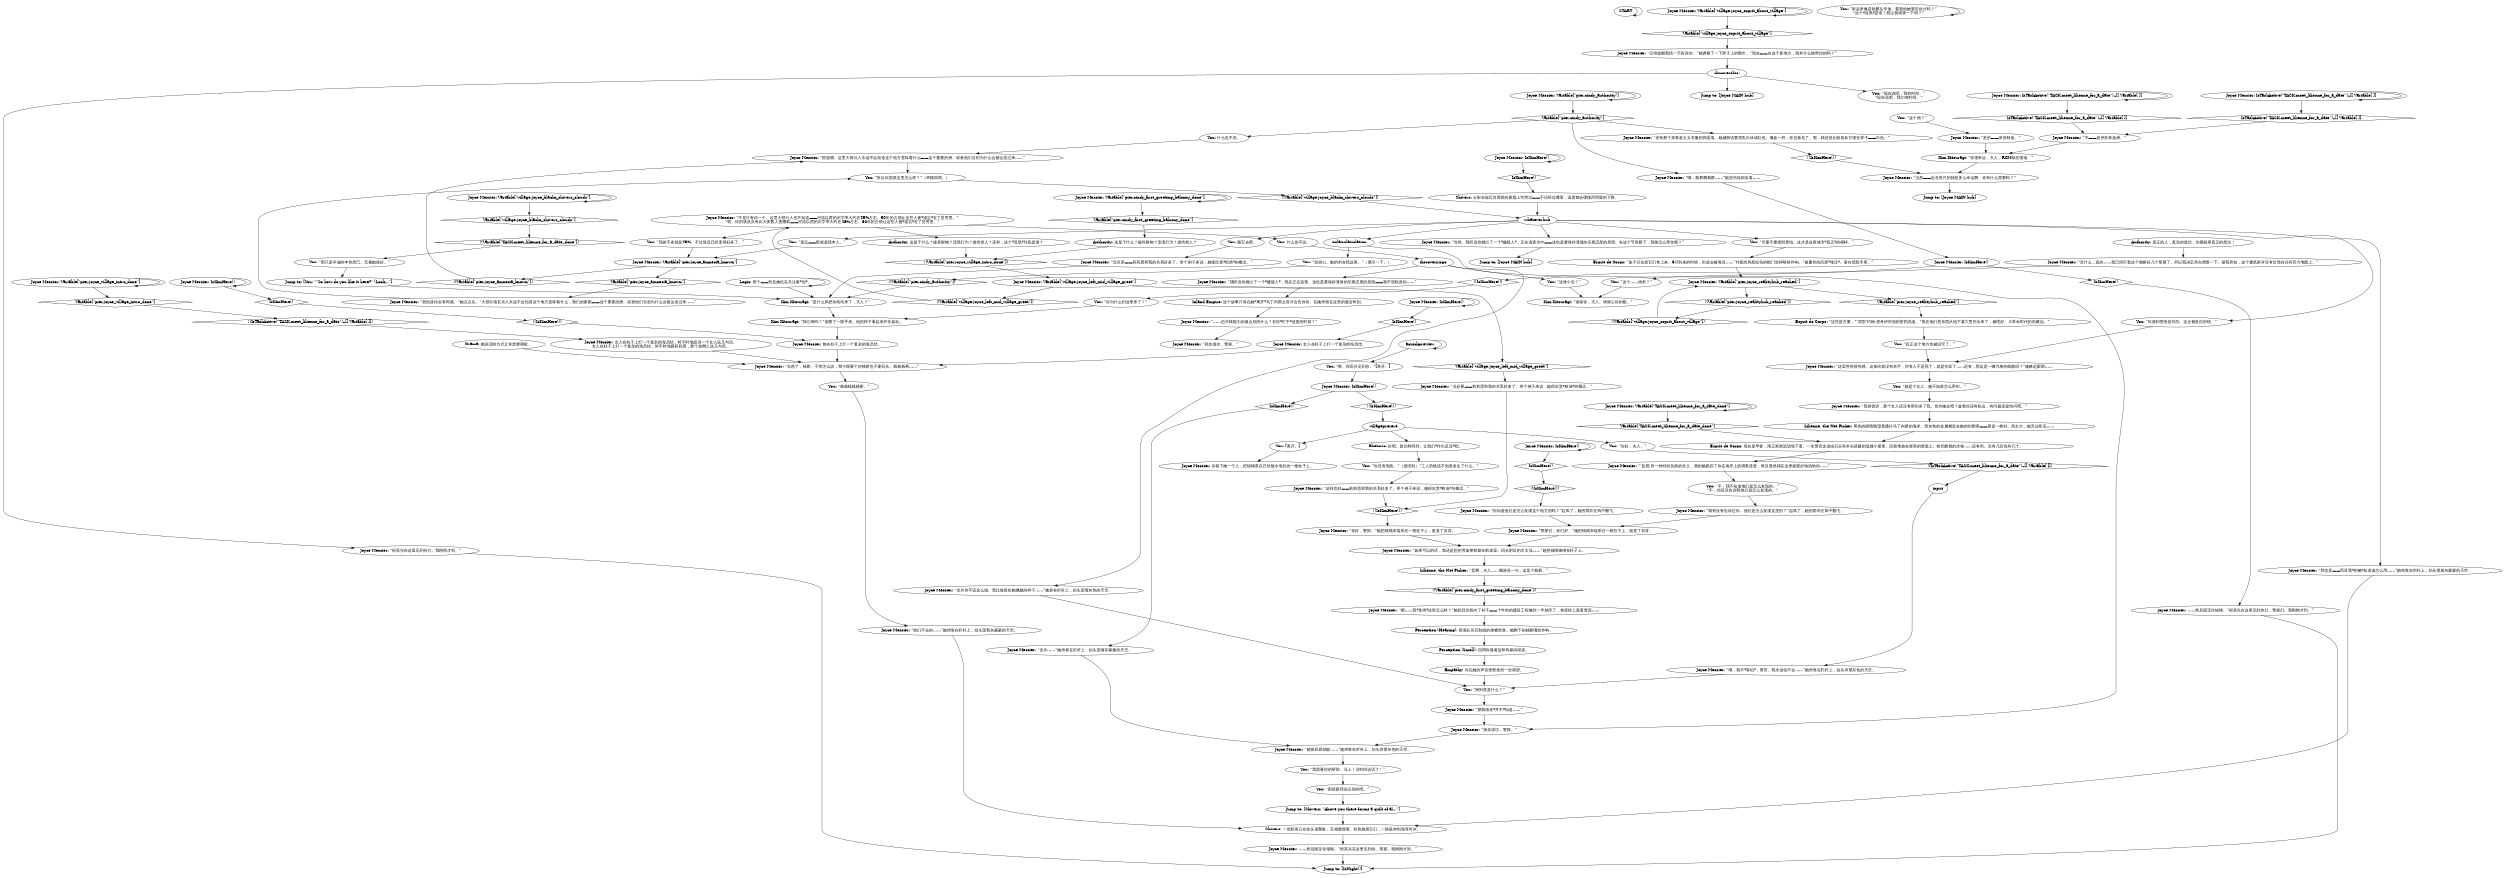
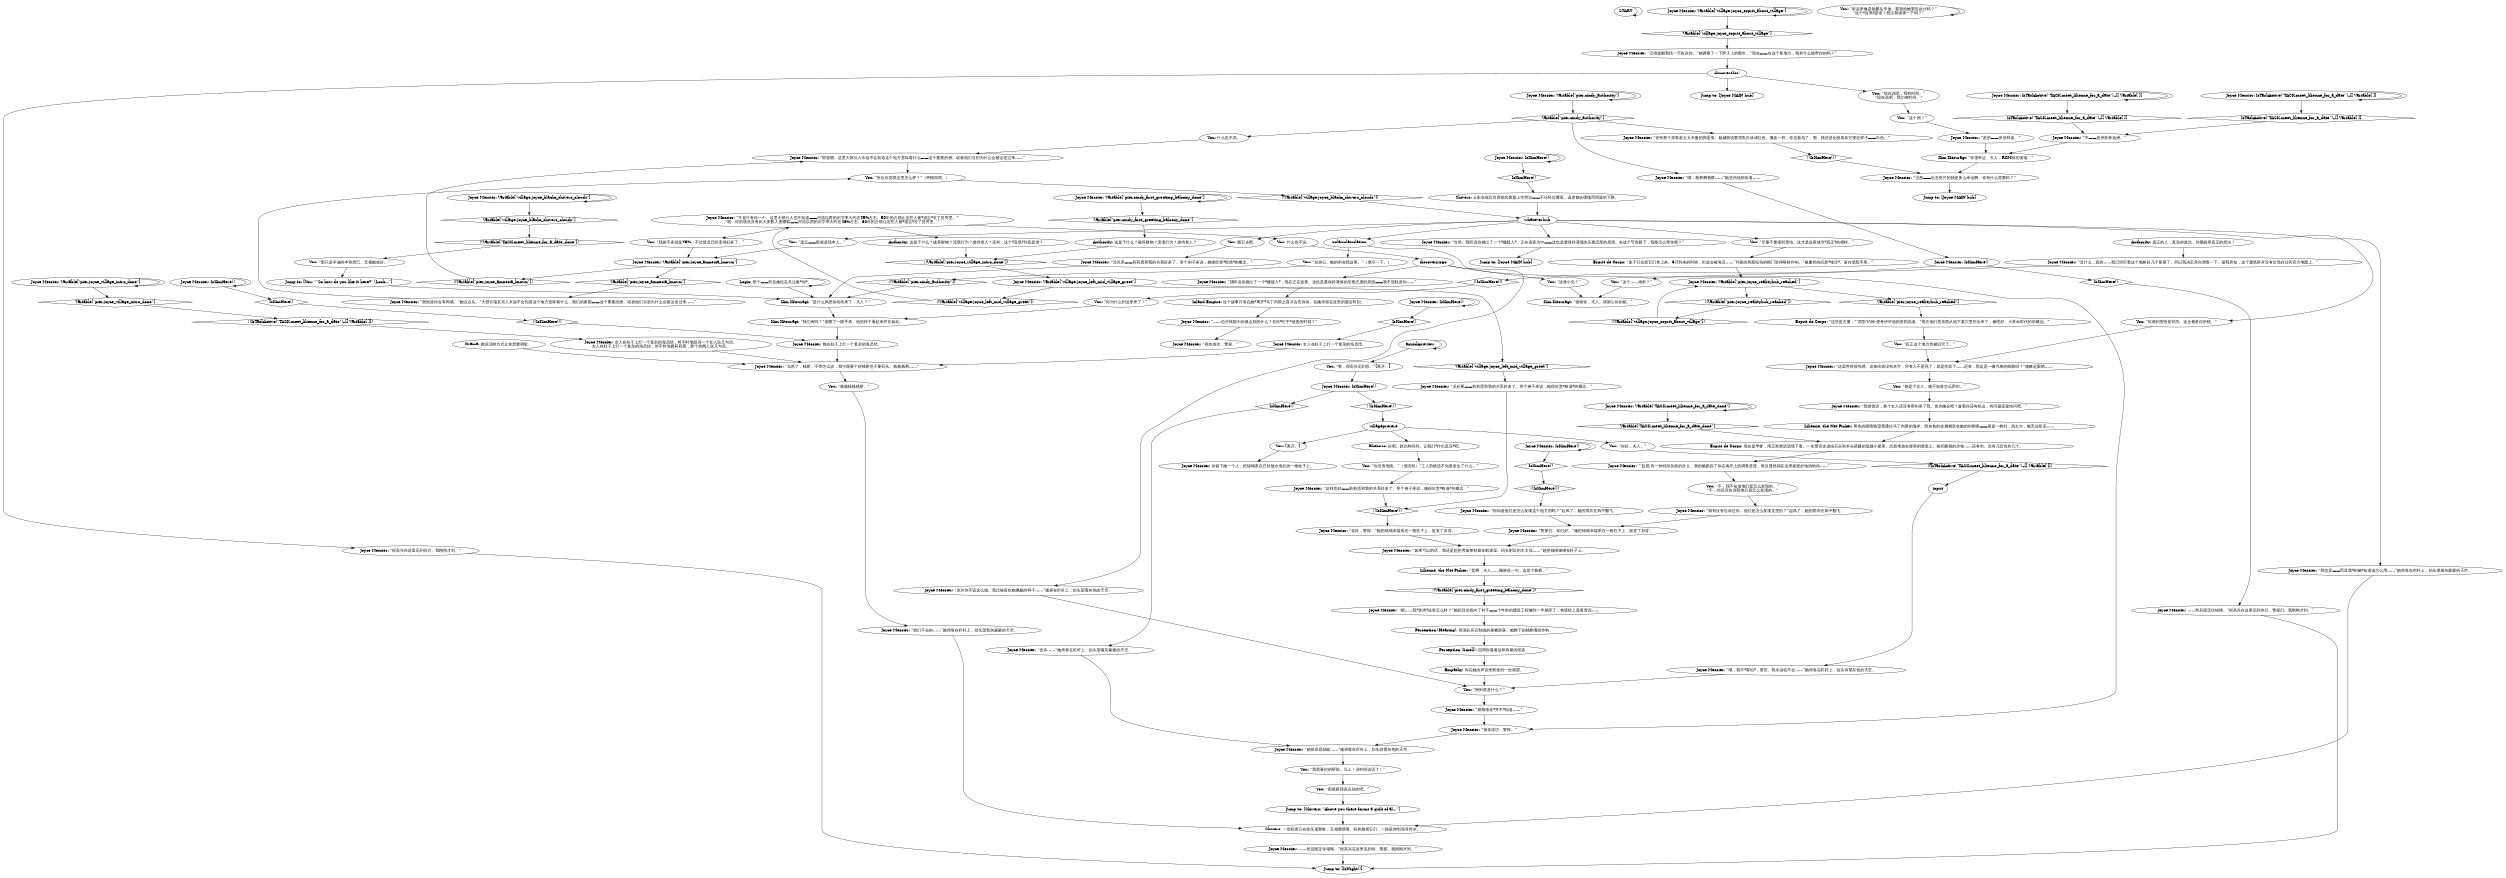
  digraph {
    n1 [label=START]
    n2 [label=input]
    n3 [label="Joyce Messier: “哦，我不*害怕*，警官。我永远也不会……”她倚靠在栏杆上，抬头仰望灰色的天空。"]
    n4 [label="You: “洲到底是什么？”"]
    n5 [label="Joyce Messier: “如果可以的话，我还是想把考迪莱勒留在航道里。码头附近的水太浅……”她把锚绳缠绕在柱子上。"]
    n6 [label="Lilienne, the Net Picker: “是啊，夫人……顺便说一句，这是个栈桥。”"]
    n7 [label="!(Variable[\"pier.cindy_first_greeting_balcony_done\"])" shape=diamond]
    n8 [label="Joyce Messier: “很高兴在这里见到你们。我刚刚才到。”"]
    n9 [label="Jump to: [IsNight()]"]
    n10 [label="You: “呃，很高兴见到你。”[离开。]"]
    n11 [label="Joyce Messier: IsKimHere()"]
    n12 [label="IsKimHere()" shape=diamond]
    n13 [label="!(IsKimHere())" shape=diamond]
    n14 [label="You: “你为什么到这里来了？”"]
    n15 [label="Kim Kitsuragi: “我们有吗？”他瞥了一眼手表。他的样子看起来并非如此。"]
    n16 [label="Joyce Messier: 她在柱子上打一个复杂的海员结。"]
    n17 [label="Joyce Messier: ……然后固定住锚绳。“很高兴在这里见到你，警探。我刚刚才到。”"]
    n18 [label="Joyce Messier: Variable[\"village.joyce_blackc_shivers_clouds\"]"]
    n19 [label="Variable[\"village.joyce_blackc_shivers_clouds\"]" shape=diamond]
    n20 [label="!(Variable[\"TASK.meet_lilienne_for_a_date_done\"])" shape=diamond]
    n21 [label="You: “那只是辛迪的本色而已。无视她就好。”"]
    n22 [label="!(Variable[\"village.joyce_blackc_shivers_clouds\"])" shape=diamond]
    n23 [label=whateverhub]
    n24 [label="You: “遗忘——那就是我本人。”"]
    n25 [label="Joyce Messier: “我也是——而且我*的确*知道该怎么用……”她倚靠在栏杆上，抬头望着灰蒙蒙的天空。"]
    n26 [label="Joyce Messier: “当然。我听说你挑出了一个*嫌疑人*，正在追查当中——这也是要保持谨慎的乐观态度的原因。在这个节骨眼下，我能怎么帮你呢？”"]
    n27 [label=isolaisolaisolation]
    n28 [label="You: 随它去吧。"]
    n29 [label="You: “你感到害怕是对的。这全都是你的错。”"]
    n30 [label="You: “尽量不要感到害怕。这才是这座城市*真正*的模样。”"]
    n31 [label="Joyce Messier: “嗯……我*觉得*这里怎么样？”她把目光投向了村子——十年前的建设工程修到一半就停了，焦渣砖上盖着雪泥……"]
    n32 [label="Perception (Hearing): 雨滴从亘石制成的屋檐滑落。她脚下的栈桥嘎吱作响。"]
    n33 [label="Perception (Smell): 四周弥漫着盐和狗屎的味道。"]
    n34 [label="Authority: 这是干什么？破坏财物？流氓行为？虐待老人？还有，这个*流氓*到底是谁？"]
    n35 [label="!(Variable[\"pier.joyce_village_intro_done\"])" shape=diamond]
    n36 [label="Joyce Messier: Variable[\"village.joyce_left_mid_village_greet\"]"]
    n37 [label="Joyce Messier: Variable[\"pier.joyce_amnesia_known\"]"]
    n38 [label="Variable[\"pier.joyce_amnesia_known\"]" shape=diamond]
    n39 [label="!(Variable[\"pier.joyce_amnesia_known\"])" shape=diamond]
    n40 [label="You: “反正这个地方也被诅咒了。”"]
    n41 [label="Joyce Messier: “这里穷得很性感。这条街道没有名字，所有人不是死了，就是失踪了……还有，那边是一辆汽車的残骸吗？”她眯起眼睛……"]
    n42 [label="You: “她是个女人。她不知道怎么用剑。”"]
    n43 [label="Esprit de Corps: “孩子们会把它们拿上来。5月到来的时候，街道会被淹没……”外面的风把松动的舱门吹得咯吱作响。“被廉价的武器*淹没*。落在愤怒手里。”"]
    n44 [label="Joyce Messier: Variable[\"pier.joyce_realityhub_reached\"]"]
    n45 [label="Variable[\"pier.joyce_realityhub_reached\"]" shape=diamond]
    n46 [label="!(Variable[\"pier.joyce_realityhub_reached\"])" shape=diamond]
    n47 [label="Joyce Messier: “那我猜你*并不*知道……”"]
    n48 [label="Joyce Messier: Variable[\"pier.joyce_village_intro_done\"]"]
    n49 [label="Variable[\"pier.joyce_village_intro_done\"]" shape=diamond]
    n50 [label="!(IsTaskActive(\"TASK.meet_lilienne_for_a_date\")--[[ Variable[ ]])" shape=diamond]
    n51 [label="Joyce Messier: 女人在柱子上打一个复杂的海员结，时不时地跟另一个女人说几句话。\n女人在柱子上打一个复杂的海员结，时不时地跟莉莉恩，那个拾网人说几句话。"]
    n52 [label="Variable[\"village.joyce_left_mid_village_greet\"]" shape=diamond]
    n53 [label="!(Variable[\"village.joyce_left_mid_village_greet\"])" shape=diamond]
    n54 [label="Joyce Messier: Variable[\"pier.cindy_authority\"]"]
    n55 [label="Variable[\"pier.cindy_authority\"]" shape=diamond]
    n56 [label="Joyce Messier: “哦，栈桥啊栈桥……”她悲伤地回应着……"]
    n57 [label="Joyce Messier: “还有那个穿着老太太衣服的捣蛋鬼。她威胁说要把乳白涂成红色。像血一样，你也看见了。呃，我还是比较喜欢它现在样子——白色。”"]
    n58 [label="You: 什么也不说。"]
    n59 [label="Joyce Messier: IsKimHere()"]
    n60 [label="!(IsKimHere())" shape=diamond]
    n61 [label="Joyce Messier: “很遗憾。这里大部分人永远不会知道这个地方意味着什么——这个重要的洲。或者他们当初为什么会被运送过来……”"]
    n62 [label="!(Variable[\"pier.cindy_authority\"])" shape=diamond]
    n63 [label="Kim Kitsuragi: “是什么风把你给吹来了，夫人？”"]
    n64 [label="Joyce Messier: “也许你不该这么做。我比较喜欢她佩戴的样子……”她靠在栏杆上，抬头望着灰色的天空。"]
    n65 [label="You: “这个洲？”"]
    n66 [label="Joyce Messier: “是的——伊苏林迪。”"]
    n67 [label="Kim Kitsuragi: “你很幸运，夫人，RCM就在现场。”"]
    n68 [label="Joyce Messier: IsKimHere()"]
    n69 [label="IsKimHere()" shape=diamond]
    n70 [label="Joyce Messier: 女人在柱子上打一个复杂的海员结。"]
    n71 [label="Joyce Messier: “当然了，栈桥。不管怎么说，我宁愿要个好栈桥也不要码头。栈栈栈桥……”"]
    n72 [label="!(IsKimHere())" shape=diamond]
    n73 [label="You: “所以你觉得这里怎么样？”（环顾四周。）"]
    n74 [label="Joyce Messier: “记得提醒我找一天告诉你。”她调整了一下脖子上的围巾。“现在——在这个新地方，我有什么能帮你的吗？”"]
    n75 [label="discoverthis!"]
    n76 [label="Jump to: [Joyce MAIN hub]"]
    n77 [label="You: “现在说吧，我有时间。”\n“现在说吧，我们有时间。”"]
    n78 [label="Esprit de Corps: “这些是古董，”‘原型’约翰·麦考伊对他的搭档说道。“现在他们把东西从地下墓穴里挖出来了，修理好。大革命时代的旧藏品。”"]
    n79 [label="Joyce Messier: “我有没有告诉过你，他们是怎么发现这里的？”起风了，她的雨衣在风中翻飞。"]
    n80 [label="Joyce Messier: “警探们，你们好。”她把锚绳末端系在一根柱子上，挺直了后背。"]
    n81 [label="Joyce Messier: “不是只有你一个。这里大部分人也不知道——河流以西的识字率大约在45%左右。50年的占领让这些人被*遗忘*在了贫穷里。”\n“呃，你的状况没有比大多数人更糟糕——河流以西的识字率大约在45%左右。50年的占领让这些人被*遗忘*在了贫穷里。”"]
    n82 [label="You: 什么也不说。"]
    n83 [label="You: “我差不多就是45%。不过情况已经变得好多了。”"]
    n84 [label=discoveryisgo]
    n85 [label="Joyce Messier: IsTaskActive(\"TASK.meet_lilienne_for_a_date\")--[[ Variable[ ]]"]
    n86 [label="IsTaskActive(\"TASK.meet_lilienne_for_a_date\")--[[ Variable[ ]]" shape=diamond]
    n87 [label="Joyce Messier: “不——是伊苏林迪洲。”"]
    n88 [label="!(IsTaskActive(\"TASK.meet_lilienne_for_a_date\")--[[ Variable[ ]])" shape=diamond]
    n89 [label="Joyce Messier: IsKimHere()"]
    n90 [label="IsKimHere()" shape=diamond]
    n91 [label="!(IsKimHere())" shape=diamond]
    n92 [label="Joyce Messier: “你知道他们是怎么发现这个地方的吗？”起风了，她的雨衣在风中翻飞。"]
    n93 [label="!(IsKimHere())" shape=diamond]
    n94 [label="Joyce Messier: “你好，警探。”她把锚绳末端系在一根柱子上，挺直了后背。"]
    n95 [label="Jump to: [You: \"\"So how do you like it here?\" (Look...\"]"]
    n96 [label="Joyce Messier: “这样也好——莉莉恩和我的关系好多了。举个例子来说，她很欣赏*租借*的概念。”"]
    n97 [label="Joyce Messier: “他们不会的……”她倚靠在栏杆上，抬头望着灰蒙蒙的天空。"]
    n98 [label="Shivers: 一层积雨云在你头顶聚集，互相缠绕着。轻风拖着它们，一路延伸到海湾对岸。"]
    n99 [label="IsKimHere()" shape=diamond]
    n100 [label="!(IsKimHere())" shape=diamond]
    n101 [label="You: “听起来像是骷髅头辛迪。要我给她警告处分吗？”\n“这个*流氓*是谁？想让我调查一下吗？”"]
    n102 [label="Joyce Messier: “没必要——莉莉恩和我的关系好多了。举个例子来说，她很欣赏*租借*的概念。”"]
    n103 [label="Joyce Messier: IsTaskActive(\"TASK.meet_lilienne_for_a_date\")--[[ Variable[ ]]"]
    n104 [label="IsTaskActive(\"TASK.meet_lilienne_for_a_date\")--[[ Variable[ ]]" shape=diamond]
    n105 [label="Joyce Messier: IsKimHere()"]
    n106 [label="IsKimHere()" shape=diamond]
    n107 [label="Joyce Messier: “我听说你挑出了一个*嫌疑人*，现在正在追查。这也是要保持谨慎的乐观态度的原因——我不想耽误你……”"]
    n108 [label="You: “这座小岛？”"]
    n109 [label="Inland Empire: 这个故事只有在她*离开*马丁内斯之前才会告诉你。在她停留在这里的最后时刻。"]
    n110 [label="Kim Kitsuragi: “谢谢你，夫人。请留心你的船。”"]
    n111 [label="Joyce Messier: “她很容易就能……”她倚靠在栏杆上，抬头仰望灰色的天空。"]
    n112 [label="You: “我需要你的帮助，马上！没时间说话了！”"]
    n113 [label="You: “那就跟我说点别的吧。”"]
    n114 [label="Joyce Messier: “当然——近在咫尺的我是多么幸运啊。你有什么需要吗？”"]
    n115 [label="You: “栈栈栈栈栈桥。”"]
    n116 [label="Joyce Messier: “没什么，真的……我已经盯着这个栈桥好几个星期了。所以我决定亲自调查一下。据我所知，这个建筑群并没有出现在任何官方地图上。”"]
    n117 [label="You: “这个……渔村？”"]
    n118 [label="Jump to: [Joyce MAIN hub]"]
    n119 [label="Joyce Messier: “祝你成功，警探。”"]
    n120 [label="You: “别担心。她的剑在我这里。”（展示一下。）"]
    n121 [label="Joyce Messier: “没关系——莉莉恩和我的关系好多了。举个例子来说，她很欣赏*租借*的概念。”"]
    n122 [label="Esprit de Corps: 现在是早春，雨正淅淅沥沥地下着。一名警官走进由石头和木头搭建的低矮小屋里。武器堆放在屋里的墙面上。枪托断裂的步枪……还有剑。没有几百也有几十。"]
    n123 [label="Joyce Messier: “‘监视’有一种特别负面的含义。我的确跟踪了你在海岸上的调查进度，而且显然我在这里能更好地协助你……”"]
    n124 [label="You: “不，我不知道他们是怎么发现的。”\n“不，你还没告诉我他们是怎么发现的。”"]
    n125 [label="Joyce Messier: IsKimHere()"]
    n126 [label="IsKimHere()" shape=diamond]
    n127 [label="Shivers: 云影在瑞瓦肖西部的废墟上空滑过——不论经过哪里，温度都会缓慢而明显的下降。"]
    n128 [label="Jump to: [Joyce MAIN hub]"]
    n129 [label="Joyce Messier: Variable[\"pier.cindy_first_greeting_balcony_done\"]"]
    n130 [label="Variable[\"pier.cindy_first_greeting_balcony_done\"]" shape=diamond]
    n131 [label="Authority: 这是干什么？破坏财物？流氓行为？虐待老人？"]
    n132 [label=villageprerere]
    n133 [label="Rhetoric: 好吧。政治时间到。让我们*作出反应*吧。"]
    n134 [label="You: “你好，夫人。”"]
    n135 [label="You: [离开。]"]
    n136 [label="You: “你没有危险。”（低语到）“工人阶级还不知道发生了什么。”"]
    n137 [label="Joyce Messier: 你留下她一个人，把锚绳系在已经被水泡烂的一根柱子上。"]
    n138 [label="Joyce Messier: “祝你成功，警探。”"]
    n139 [label="Jump to: [Shivers: \"Above you there forms a quilt of al...\"]"]
    n140 [label="Drama: 她说话的方式让你想要唱歌。"]
    n141 [label="Joyce Messier: “……也许我能为你做点别的什么？在你*忙于*追查的时候？”"]
    n142 [label="Logic: 那个——而且她也在关注着*你*。"]
    n143 [label="Joyce Messier: Variable[\"village.joyce_esprit_about_village\"]"]
    n144 [label="Variable[\"village.joyce_esprit_about_village\"]" shape=diamond]
    n145 [label="!(Variable[\"village.joyce_esprit_about_village\"])" shape=diamond]
    n146 [label=aquickpreview]
    n147 [label="Empathy: 你在她的声音里察觉到一丝渴望。"]
    n148 [label="Joyce Messier: “我很惊讶，那个女人还没有用剑杀了我。也许她会吧？趁着你还有机会，有问题还是快问吧。”"]
    n149 [label="Joyce Messier: “也许……”她倚靠在栏杆上，抬头望着灰蒙蒙的天空。"]
    n150 [label="Lilienne, the Net Picker: 黑色的眼睛眺望着通往马丁内斯的海岸。暗灰色的金属栖息在她的剑鞘里——那是一柄剑。风太大，她无法听见……"]
    n151 [label="Joyce Messier: Variable[\"TASK.meet_lilienne_for_a_date_done\"]"]
    n152 [label="Variable[\"TASK.meet_lilienne_for_a_date_done\"]" shape=diamond]
    n153 [label="Authority: 真正的人，真实的政治，你脑袋里真正的想法！"]
    n154 [label="Joyce Messier: “我知道你会有同感。“她点点头。“大部分瑞瓦肖人永远不会知道这个地方意味着什么，我们的家园——这个重要的洲。或者他们当初为什么会被运送过来……”"]
    n155 [label="Joyce Messier: ……然后固定住锚绳。“很高兴在这里见到你们，警探们。我刚刚才到。”"]
    n1 -> n1
    n2 -> n3
    n3 -> n4
    n4 -> n47
    n5 -> n6
    n6 -> n7
    n7 -> n31
    n8 -> n9
    n10 -> n11
    n11 -> n12
    n11 -> n13
    n12 -> n149
    n13 -> n132
    n14 -> n15
    n15 -> n16
    n16 -> n71
    n17 -> n9
    n18 -> n18
    n18 -> n19
    n19 -> n20
    n20 -> n21
    n21 -> n95
    n22 -> n23
    n23 -> n24
    n23 -> n25
    n23 -> n26
    n23 -> n27
    n23 -> n28
    n23 -> n29
    n23 -> n30
    n24 -> n37
    n25 -> n98
    n26 -> n118
    n27 -> n119
    n27 -> n120
    n28 -> n121
    n29 -> n41
    n30 -> n43
    n31 -> n32
    n32 -> n33
    n33 -> n147
    n34 -> n35
    n35 -> n36
    n36 -> n52
    n36 -> n53
    n37 -> n38
    n37 -> n39
    n38 -> n154
    n39 -> n61
    n40 -> n41
    n41 -> n42
    n42 -> n148
    n43 -> n44
    n44 -> n45
    n44 -> n46
    n45 -> n78
    n46 -> n145
    n47 -> n119
    n48 -> n48
    n48 -> n49
    n49 -> n50
    n50 -> n51
    n51 -> n71
    n52 -> n102
    n53 -> n81
    n54 -> n54
    n54 -> n55
    n55 -> n56
    n55 -> n57
    n55 -> n58
    n56 -> n59
    n57 -> n60
    n58 -> n61
    n59 -> n99
    n59 -> n100
    n60 -> n114
    n61 -> n73
    n62 -> n63
    n63 -> n15
    n64 -> n4
    n65 -> n66
    n66 -> n67
    n67 -> n114
    n68 -> n68
    n68 -> n69
    n69 -> n70
    n70 -> n71
    n71 -> n115
    n72 -> n16
    n73 -> n22
    n74 -> n75
    n75 -> n8
    n75 -> n76
    n75 -> n77
+   n77 -> n65
    n78 -> n40
    n79 -> n80
    n80 -> n5
    n81 -> n34
    n81 -> n82
    n81 -> n83
    n82 -> n84
    n83 -> n37
    n84 -> n64
    n84 -> n107
    n84 -> n108
    n85 -> n85
    n85 -> n86
    n86 -> n87
    n87 -> n67
    n88 -> n2
    n89 -> n89
    n89 -> n90
    n90 -> n91
    n91 -> n92
    n92 -> n80
    n93 -> n94
    n94 -> n5
    n95 -> n63
    n96 -> n93
    n97 -> n98
    n98 -> n17
    n99 -> n155
    n100 -> n14
    n101 -> n101
    n102 -> n93
    n103 -> n103
    n103 -> n104
    n104 -> n87
    n105 -> n105
    n105 -> n106
    n106 -> n72
    n107 -> n109
    n108 -> n110
    n109 -> n141
    n111 -> n112
    n112 -> n113
    n113 -> n139
    n114 -> n128
    n115 -> n97
    n116 -> n117
    n117 -> n110
    n119 -> n111
    n120 -> n62
    n121 -> n63
    n122 -> n123
    n123 -> n124
    n124 -> n79
    n125 -> n125
    n125 -> n126
    n126 -> n127
    n127 -> n23
    n129 -> n129
    n129 -> n130
    n130 -> n131
    n131 -> n35
    n132 -> n133
    n132 -> n134
    n132 -> n135
    n133 -> n136
    n134 -> n88
    n135 -> n137
    n136 -> n96
    n139 -> n98
    n140 -> n71
    n141 -> n138
    n142 -> n63
    n142 -> n142
    n143 -> n143
    n143 -> n144
    n144 -> n74
    n145 -> n44
    n146 -> n10
    n146 -> n146
    n147 -> n4
    n148 -> n150
    n149 -> n111
    n150 -> n122
    n151 -> n151
    n151 -> n152
    n152 -> n122
    n153 -> n116
    n154 -> n73
    n155 -> n9
  }
